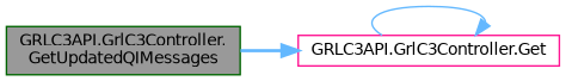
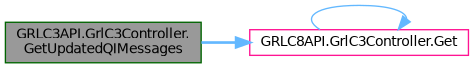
  digraph {
    rankdir=LR
    node [fontname=Helvetica fontsize=10 shape=box style=filled]
    edge [color=steelblue1 fontname=Helvetica fontsize=10 labelfontname=Helvetica labelfontsize=10]
    n1 [color=darkgreen fillcolor=grey60 fontcolor=black height=0.2 label="GRLC3API.GrlC3Controller.\lGetUpdatedQIMessages" width=0.4]
-   n2 [color=deeppink fillcolor=white height=0.2 label="GRLC3API.GrlC3Controller.Get" width=0.4]
+   n2 [color=deeppink fillcolor=white height=0.2 label="GRLC8API.GrlC3Controller.Get" width=0.4]
    n1 -> n2 [style=bold]
    n2 -> n2 [style=solid]
  }
